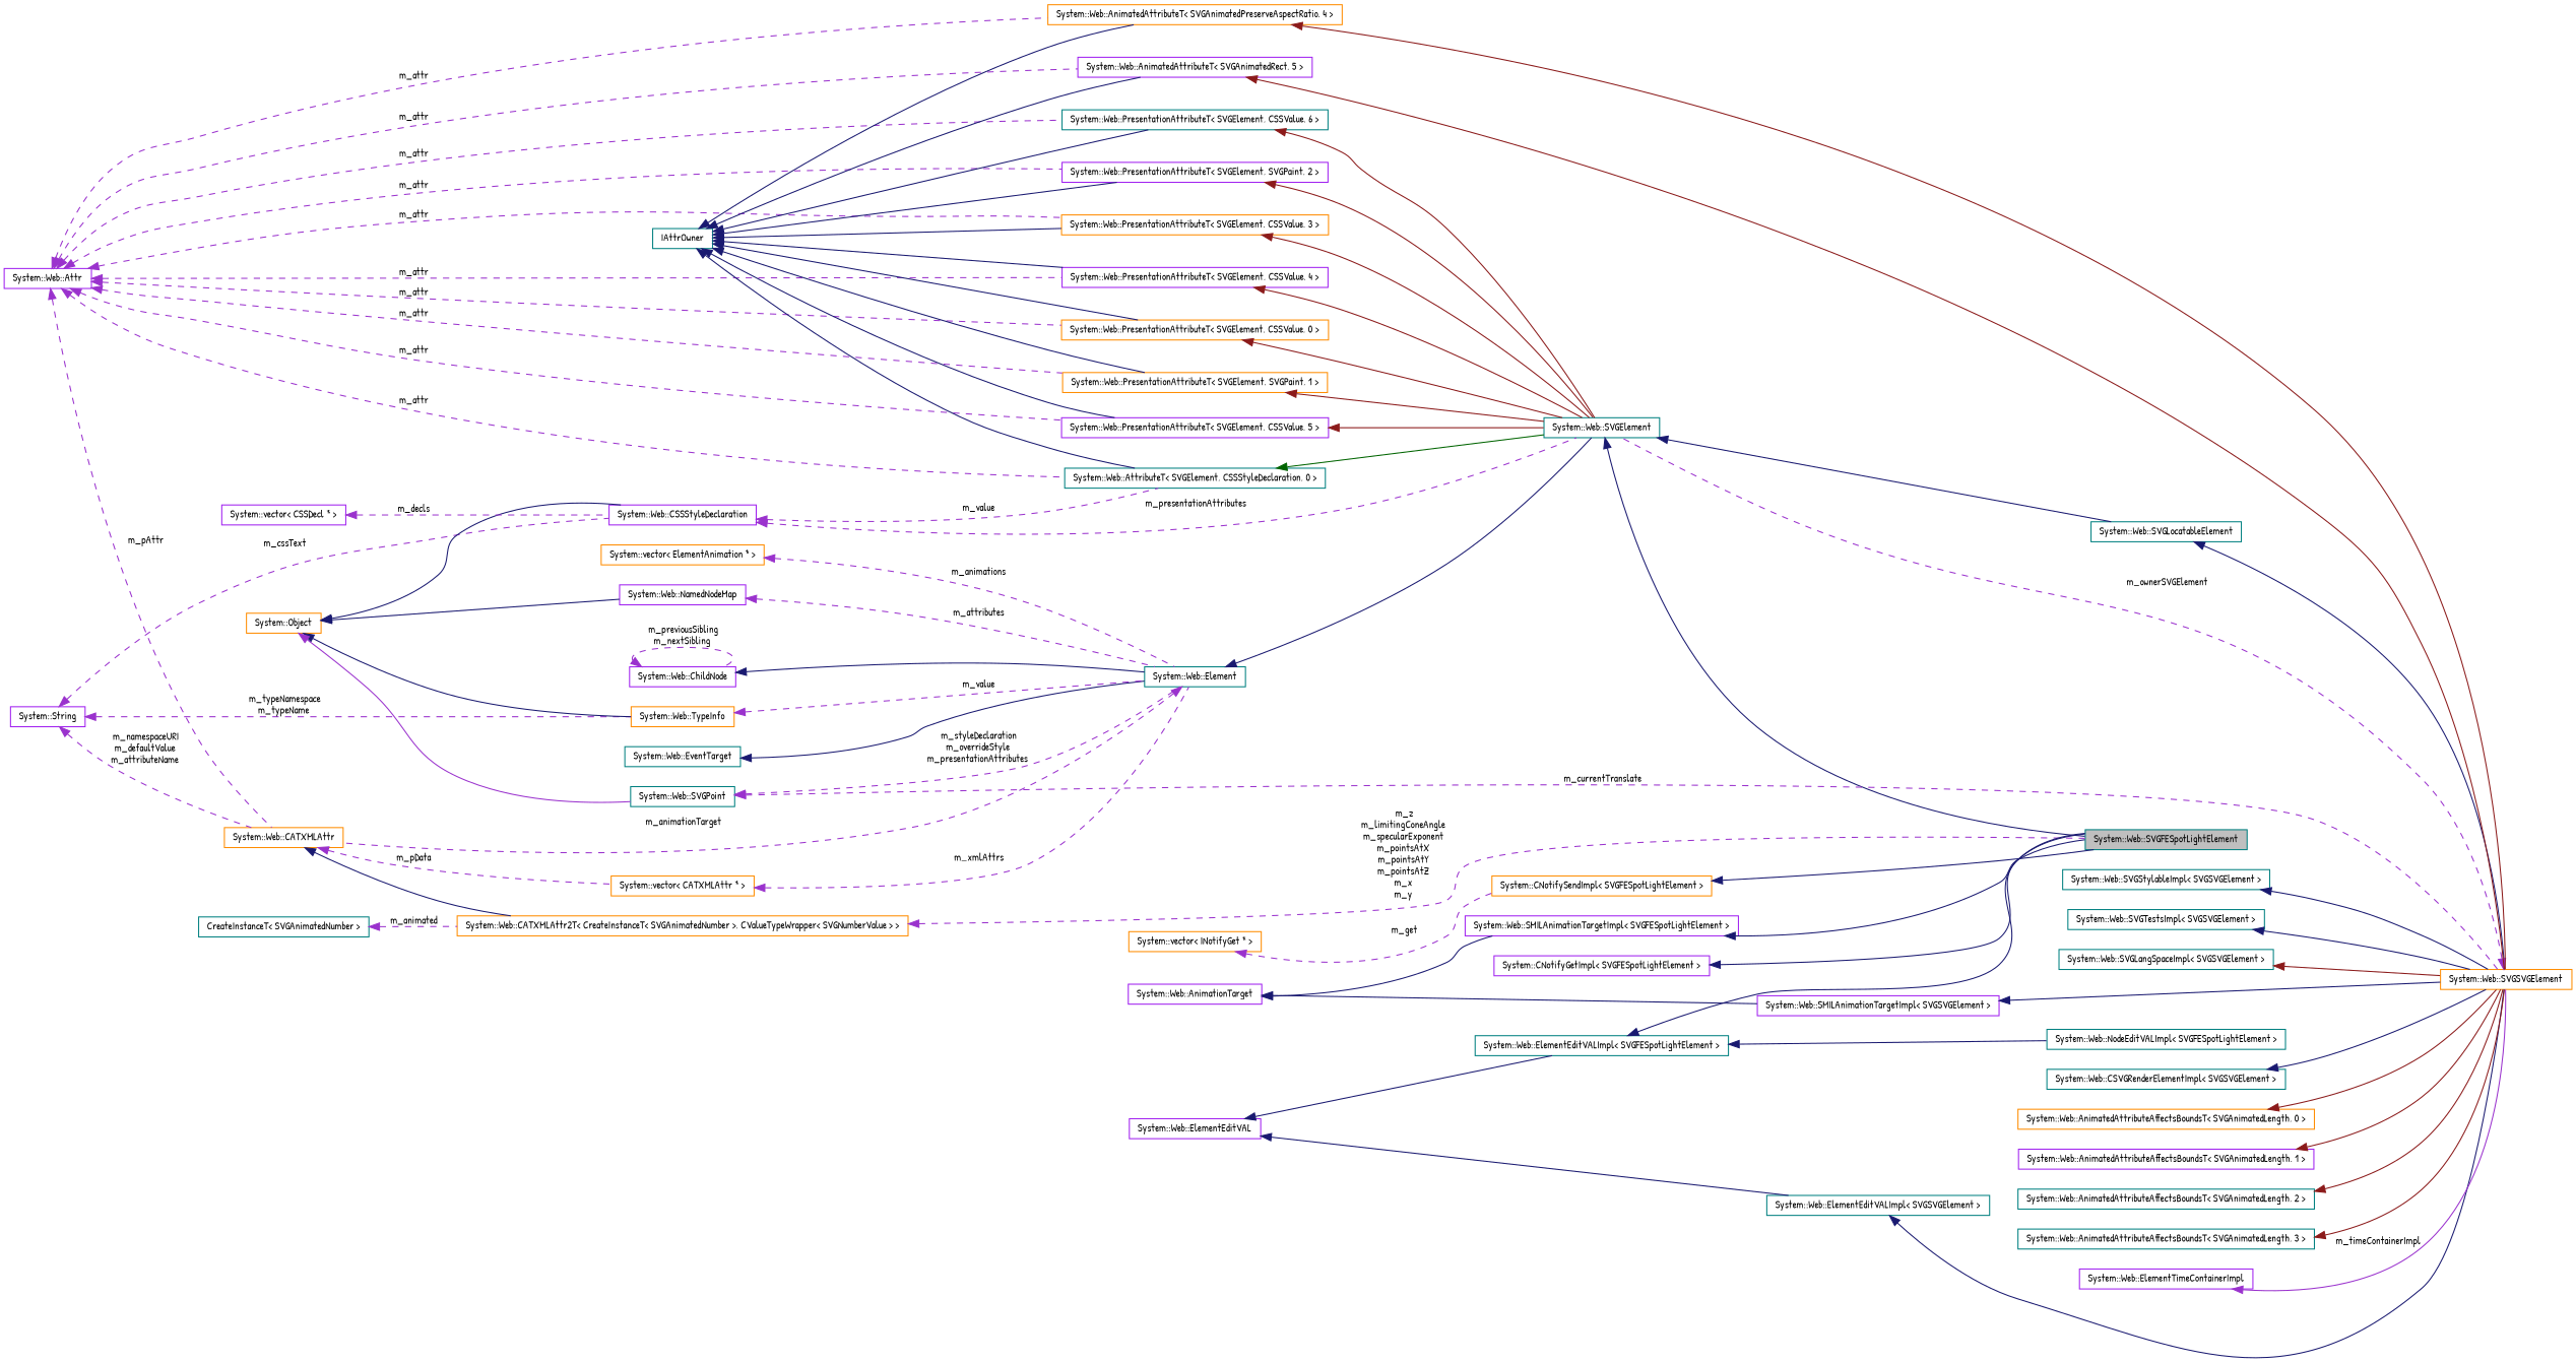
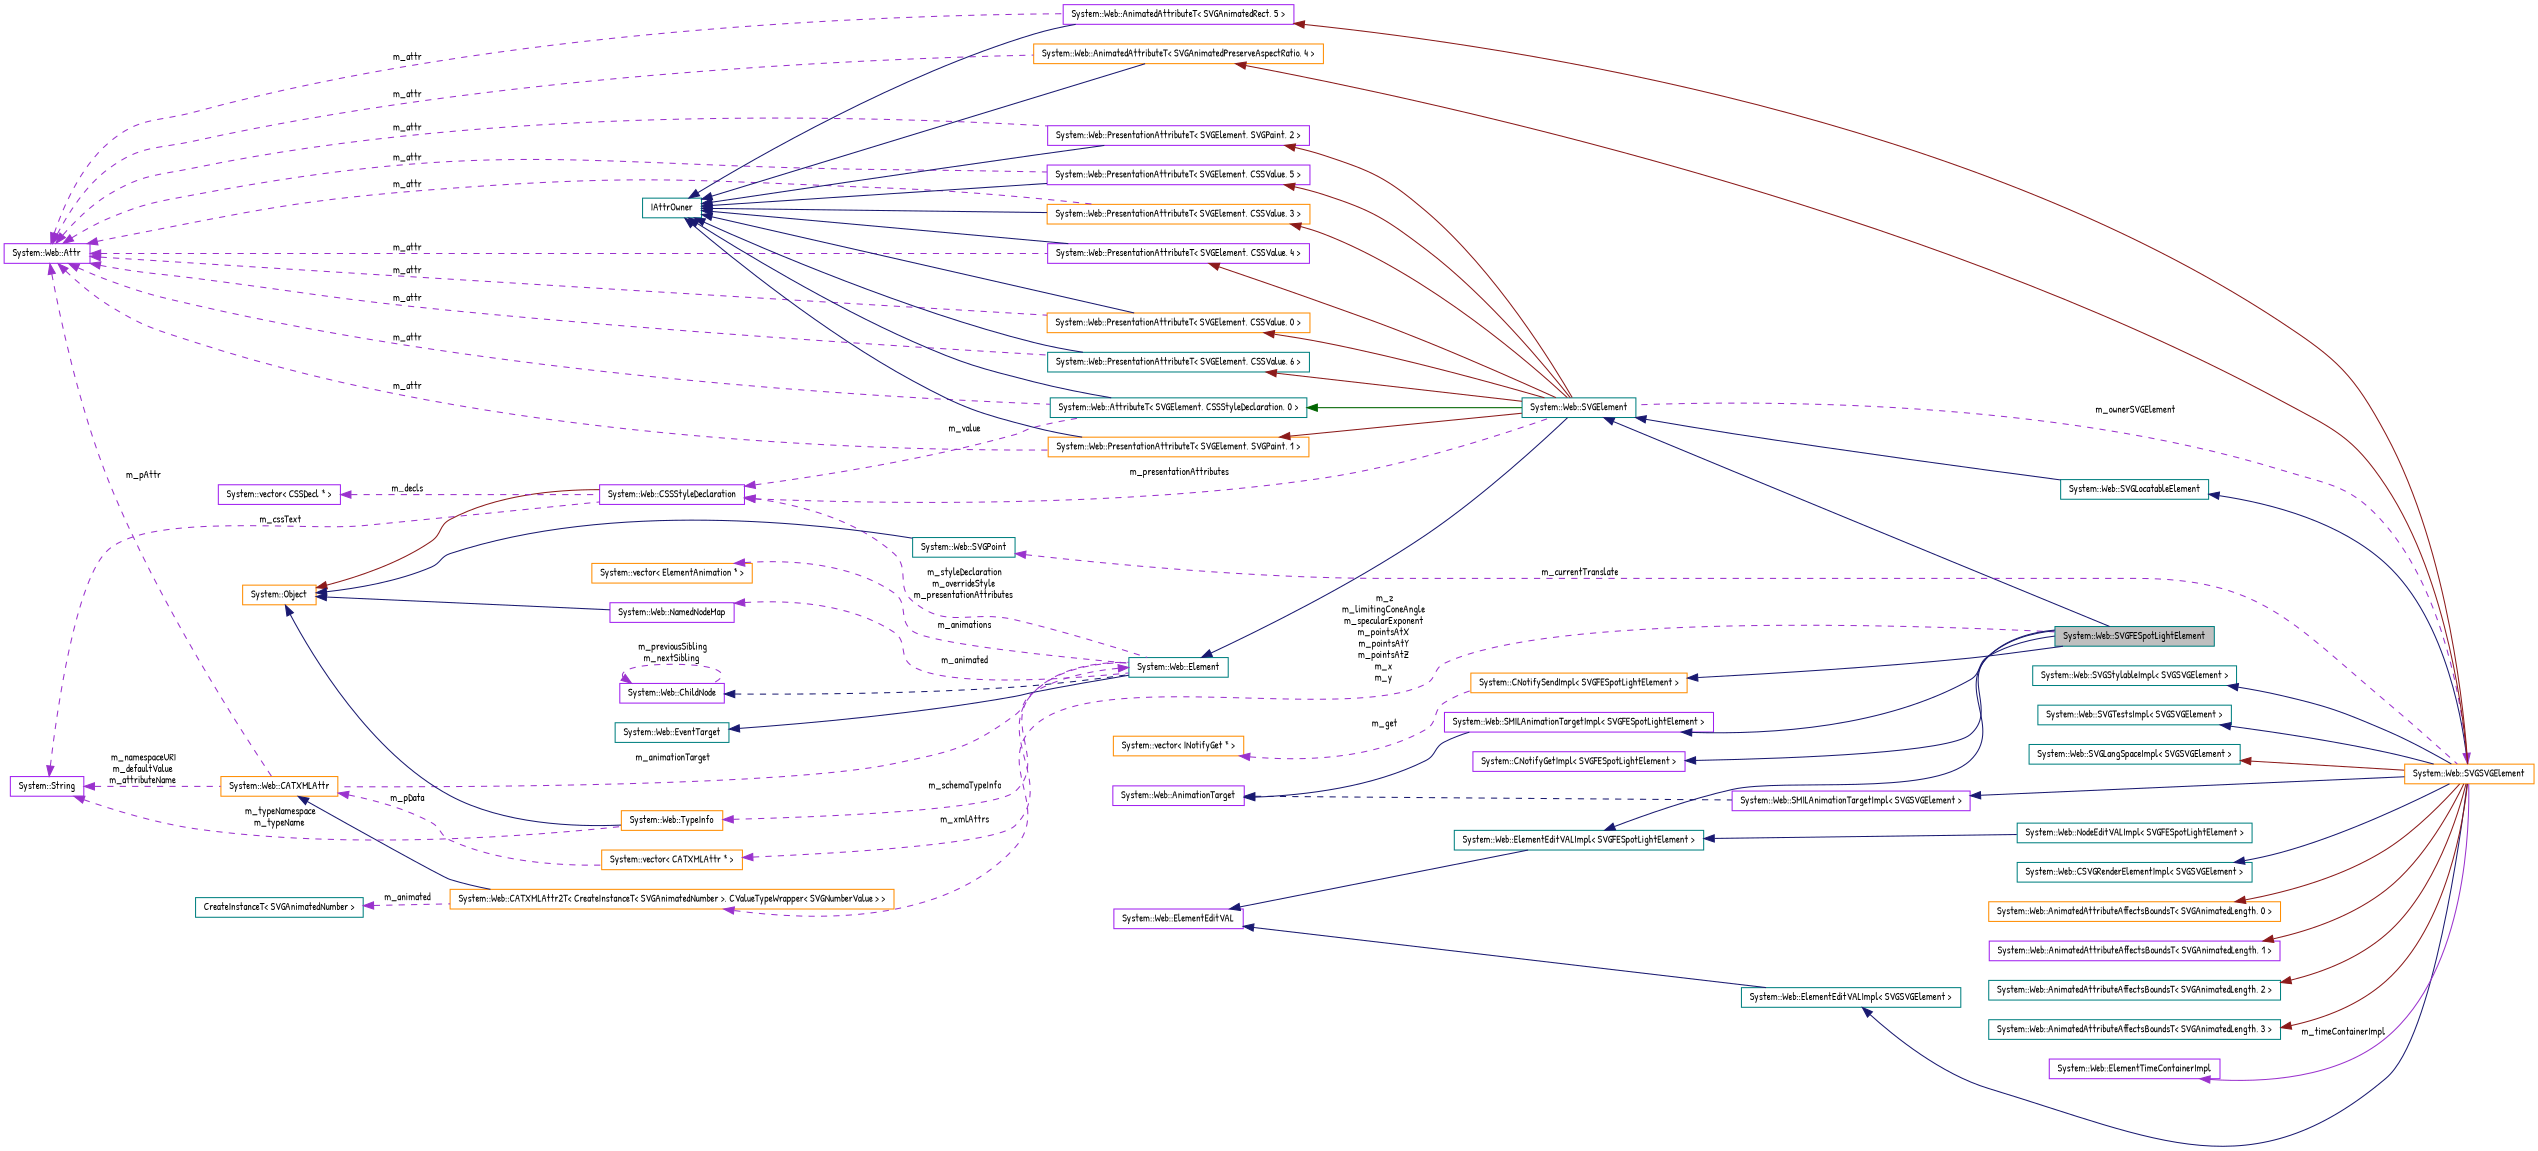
  digraph {
    fontname="Patrick Hand"
    rankdir=LR
    node [color=teal fillcolor=white fontname="Patrick Hand" fontsize=10 shape=record style=filled]
    edge [color=midnightblue dir=back fontname="Patrick Hand" fontsize=10 labelfontname=Helvetica labelfontsize=10 style=solid]
    n1 [fillcolor=grey75 fontcolor=black height=0.2 label="System::Web::SVGFESpotLightElement" width=0.4]
    n2 [height=0.2 label="System::Web::SVGElement" width=0.4]
    n3 [height=0.2 label="System::Web::SVGLocatableElement" width=0.4]
    n4 [color=darkorange height=0.2 label="System::Web::SVGSVGElement" width=0.4]
    n5 [height=0.2 label="System::Web::Element" width=0.4]
    n6 [color=darkorange height=0.2 label="System::Web::CATXMLAttr" width=0.4]
    n7 [color=darkorange height=0.2 label="System::vector\< CATXMLAttr * \>" width=0.4]
    n8 [color=darkorange height=0.2 label="System::Web::CATXMLAttr2T\< CreateInstanceT\< SVGAnimatedNumber \>, CValueTypeWrapper\< SVGNumberValue \> \>" width=0.4]
    n9 [color=purple height=0.2 label="System::Web::ChildNode" width=0.4]
    n10 [height=0.2 label="System::Web::EventTarget" width=0.4]
    n11 [color=purple height=0.2 label="System::Web::Attr" width=0.4]
    n12 [height=0.2 label="System::Web::AttributeT\< SVGElement, CSSStyleDeclaration, 0 \>" width=0.4]
    n13 [color=darkorange height=0.2 label="System::Web::PresentationAttributeT\< SVGElement, CSSValue, 0 \>" width=0.4]
    n14 [color=darkorange height=0.2 label="System::Web::PresentationAttributeT\< SVGElement, SVGPaint, 1 \>" width=0.4]
    n15 [color=purple height=0.2 label="System::Web::PresentationAttributeT\< SVGElement, SVGPaint, 2 \>" width=0.4]
    n16 [color=darkorange height=0.2 label="System::Web::PresentationAttributeT\< SVGElement, CSSValue, 3 \>" width=0.4]
    n17 [color=purple height=0.2 label="System::Web::PresentationAttributeT\< SVGElement, CSSValue, 4 \>" width=0.4]
    n18 [color=purple height=0.2 label="System::Web::PresentationAttributeT\< SVGElement, CSSValue, 5 \>" width=0.4]
    n19 [height=0.2 label="System::Web::PresentationAttributeT\< SVGElement, CSSValue, 6 \>" width=0.4]
    n20 [color=darkorange height=0.2 label="System::Web::AnimatedAttributeT\< SVGAnimatedPreserveAspectRatio, 4 \>" width=0.4]
    n21 [color=purple height=0.2 label="System::Web::AnimatedAttributeT\< SVGAnimatedRect, 5 \>" width=0.4]
    n22 [color=purple height=0.2 label="System::String" width=0.4]
    n23 [color=darkorange height=0.2 label="System::Web::TypeInfo" width=0.4]
    n24 [color=purple height=0.2 label="System::Web::CSSStyleDeclaration" width=0.4]
    n25 [color=purple height=0.2 label="System::Web::NamedNodeMap" width=0.4]
    n26 [color=darkorange height=0.2 label="System::Object" width=0.4]
    n27 [height=0.2 label="System::Web::SVGPoint" width=0.4]
    n28 [color=purple height=0.2 label="System::vector\< CSSDecl * \>" width=0.4]
    n29 [color=darkorange height=0.2 label="System::vector\< ElementAnimation * \>" width=0.4]
    n30 [height=0.2 label=IAttrOwner width=0.4]
    n31 [height=0.2 label="System::Web::SVGStylableImpl\< SVGSVGElement \>" width=0.4]
    n32 [height=0.2 label="System::Web::SVGTestsImpl\< SVGSVGElement \>" width=0.4]
    n33 [height=0.2 label="System::Web::SVGLangSpaceImpl\< SVGSVGElement \>" width=0.4]
    n34 [height=0.2 label="System::Web::ElementEditVALImpl\< SVGSVGElement \>" width=0.4]
    n35 [color=purple height=0.2 label="System::Web::ElementEditVAL" width=0.4]
    n36 [height=0.2 label="System::Web::ElementEditVALImpl\< SVGFESpotLightElement \>" width=0.4]
    n37 [height=0.2 label="System::Web::NodeEditVALImpl\< SVGFESpotLightElement \>" width=0.4]
    n38 [color=purple height=0.2 label="System::Web::SMILAnimationTargetImpl\< SVGSVGElement \>" width=0.4]
    n39 [color=purple height=0.2 label="System::Web::AnimationTarget" width=0.4]
    n40 [color=purple height=0.2 label="System::Web::SMILAnimationTargetImpl\< SVGFESpotLightElement \>" width=0.4]
    n41 [height=0.2 label="System::Web::CSVGRenderElementImpl\< SVGSVGElement \>" width=0.4]
    n42 [color=darkorange height=0.2 label="System::Web::AnimatedAttributeAffectsBoundsT\< SVGAnimatedLength, 0 \>" width=0.4]
    n43 [color=purple height=0.2 label="System::Web::AnimatedAttributeAffectsBoundsT\< SVGAnimatedLength, 1 \>" width=0.4]
    n44 [height=0.2 label="System::Web::AnimatedAttributeAffectsBoundsT\< SVGAnimatedLength, 2 \>" width=0.4]
    n45 [height=0.2 label="System::Web::AnimatedAttributeAffectsBoundsT\< SVGAnimatedLength, 3 \>" width=0.4]
    n46 [color=purple height=0.2 label="System::Web::ElementTimeContainerImpl" width=0.4]
    n47 [color=purple height=0.2 label="System::CNotifyGetImpl\< SVGFESpotLightElement \>" width=0.4]
    n48 [color=darkorange height=0.2 label="System::CNotifySendImpl\< SVGFESpotLightElement \>" width=0.4]
    n49 [color=darkorange height=0.2 label="System::vector\< INotifyGet * \>" width=0.4]
    n50 [height=0.2 label="CreateInstanceT\< SVGAnimatedNumber \>" width=0.4]
    n2 -> n1
    n2 -> n3
    n3 -> n4
    n4 -> n2 [color=darkorchid3 label=" m_ownerSVGElement" style=dashed]
    n5 -> n2
    n5 -> n6 [color=darkorchid3 label=" m_animationTarget" style=dashed]
    n6 -> n7 [color=darkorchid3 label=" m_pData" style=dashed]
    n6 -> n8
    n7 -> n5 [color=darkorchid3 label=" m_xmlAttrs" style=dashed]
    n8 -> n1 [color=darkorchid3 label=" m_z\nm_limitingConeAngle\nm_specularExponent\nm_pointsAtX\nm_pointsAtY\nm_pointsAtZ\nm_x\nm_y" style=dashed]
-   n9 -> n5
+   n9 -> n5 [style=dashed]
    n9 -> n9 [color=darkorchid3 label=" m_previousSibling\nm_nextSibling" style=dashed]
    n10 -> n5
    n11 -> n6 [color=darkorchid3 label=" m_pAttr" style=dashed]
    n11 -> n12 [color=darkorchid3 label=" m_attr" style=dashed]
    n11 -> n13 [color=darkorchid3 label=" m_attr" style=dashed]
    n11 -> n14 [color=darkorchid3 label=" m_attr" style=dashed]
    n11 -> n15 [color=darkorchid3 label=" m_attr" style=dashed]
    n11 -> n16 [color=darkorchid3 label=" m_attr" style=dashed]
    n11 -> n17 [color=darkorchid3 label=" m_attr" style=dashed]
    n11 -> n18 [color=darkorchid3 label=" m_attr" style=dashed]
    n11 -> n19 [color=darkorchid3 label=" m_attr" style=dashed]
    n11 -> n20 [color=darkorchid3 label=" m_attr" style=dashed]
    n11 -> n21 [color=darkorchid3 label=" m_attr" style=dashed]
    n12 -> n2 [color=darkgreen]
    n13 -> n2 [color=firebrick4]
    n14 -> n2 [color=firebrick4]
    n15 -> n2 [color=firebrick4]
    n16 -> n2 [color=firebrick4]
    n17 -> n2 [color=firebrick4]
    n18 -> n2 [color=firebrick4]
    n19 -> n2 [color=firebrick4]
    n20 -> n4 [color=firebrick4]
    n21 -> n4 [color=firebrick4]
    n22 -> n6 [color=darkorchid3 label=" m_namespaceURI\nm_defaultValue\nm_attributeName" style=dashed]
    n22 -> n23 [color=darkorchid3 label=" m_typeNamespace\nm_typeName" style=dashed]
    n22 -> n24 [color=darkorchid3 label=" m_cssText" style=dashed]
-   n23 -> n5 [color=darkorchid3 label=" m_value" style=dashed]
+   n23 -> n5 [color=darkorchid3 label=" m_schemaTypeInfo" style=dashed]
    n24 -> n2 [color=darkorchid3 label=" m_presentationAttributes" style=dashed]
-   n27 -> n5 [color=darkorchid3 label=" m_styleDeclaration\nm_overrideStyle\nm_presentationAttributes" style=dashed]
+   n24 -> n5 [color=darkorchid3 label=" m_styleDeclaration\nm_overrideStyle\nm_presentationAttributes" style=dashed]
    n24 -> n12 [color=darkorchid3 label=" m_value" style=dashed]
-   n25 -> n5 [color=darkorchid3 label=" m_attributes" style=dashed]
+   n25 -> n5 [color=darkorchid3 label=" m_animated" style=dashed]
    n26 -> n23
-   n26 -> n24
+   n26 -> n24 [color=firebrick4]
    n26 -> n25
-   n26 -> n27 [color=darkorchid3]
+   n26 -> n27
    n27 -> n4 [color=darkorchid3 label=" m_currentTranslate" style=dashed]
    n28 -> n24 [color=darkorchid3 label=" m_decls" style=dashed]
    n29 -> n5 [color=darkorchid3 label=" m_animations" style=dashed]
    n30 -> n12
    n30 -> n13
    n30 -> n14
    n30 -> n15
    n30 -> n16
    n30 -> n17
    n30 -> n18
    n30 -> n19
    n30 -> n20
    n30 -> n21
    n31 -> n4
    n32 -> n4
    n33 -> n4 [color=firebrick4]
    n34 -> n4
    n35 -> n34
    n35 -> n36
    n36 -> n1
    n36 -> n37
    n38 -> n4
-   n39 -> n38
+   n39 -> n38 [style=dashed]
    n39 -> n40
    n40 -> n1
    n41 -> n4
    n42 -> n4 [color=firebrick4]
    n43 -> n4 [color=firebrick4]
    n44 -> n4 [color=firebrick4]
    n45 -> n4 [color=firebrick4]
    n46 -> n4 [color=darkorchid3 label=" m_timeContainerImpl"]
    n47 -> n1
    n48 -> n1
    n49 -> n48 [color=darkorchid3 label=" m_get" style=dashed]
    n50 -> n8 [color=darkorchid3 label=" m_animated" style=dashed]
  }
